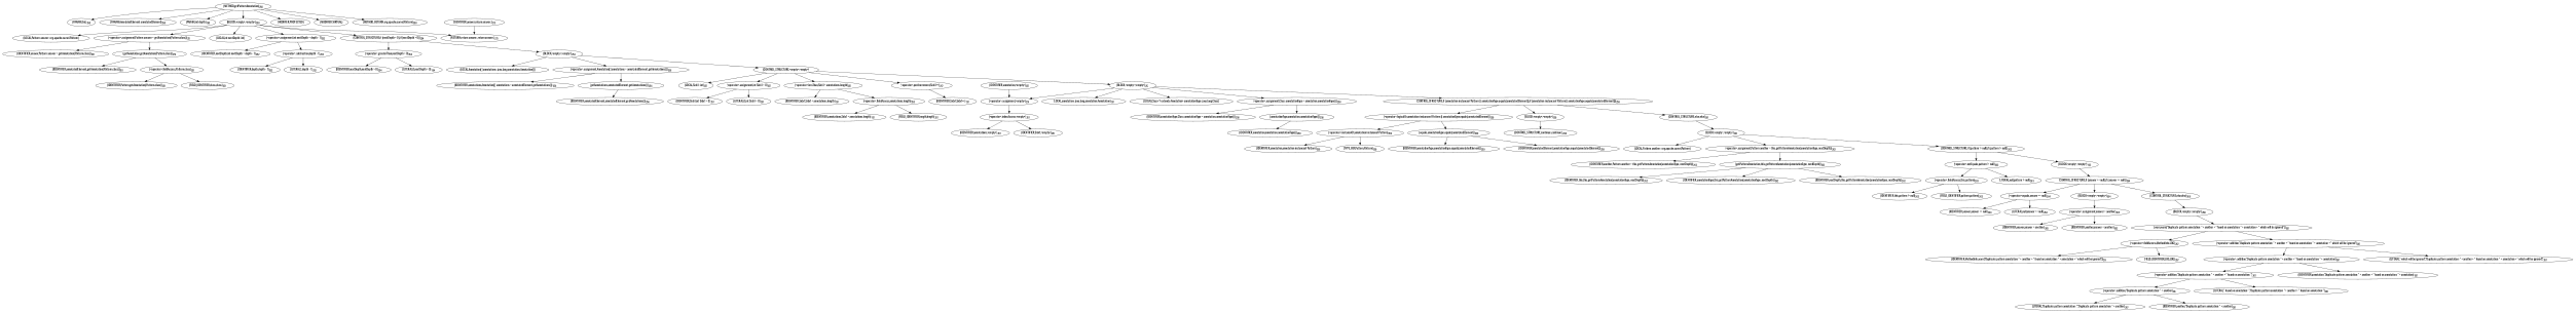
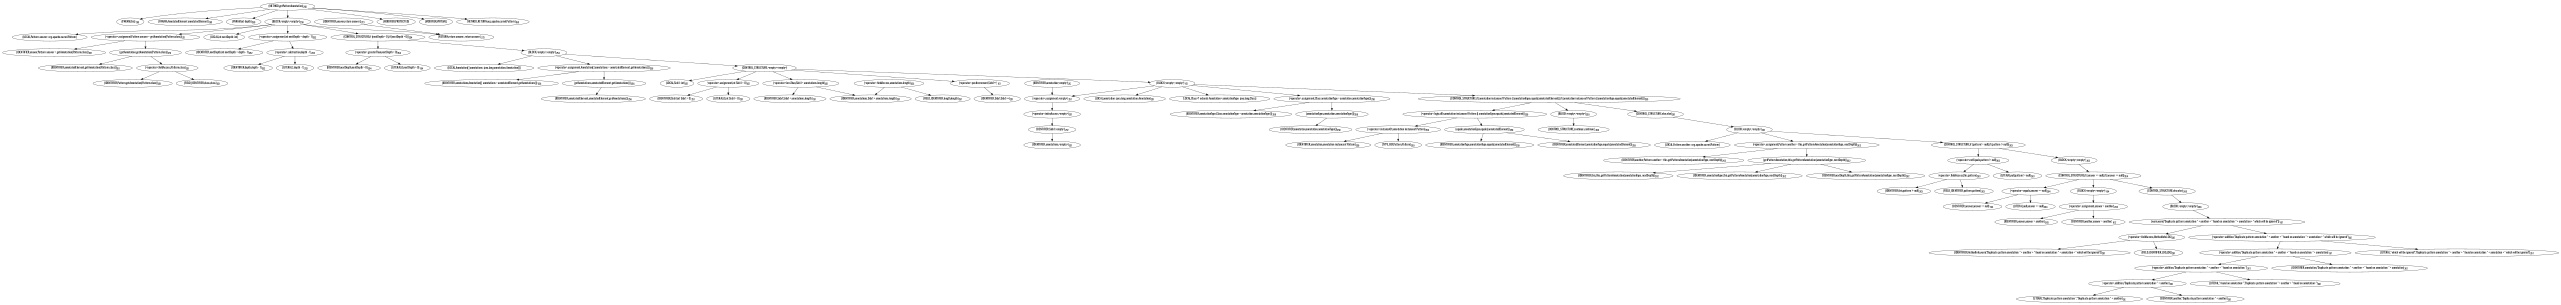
  digraph {
    fontname=Oswald
    node [fontname=Oswald]
    edge [fontname=Oswald]
    n1 [label=<(METHOD,getPatternAnnotation)<SUB>250</SUB>>]
    n2 [label=<(PARAM,this)<SUB>250</SUB>>]
    n3 [label=<(PARAM,AnnotatedElement annotatedElement)<SUB>250</SUB>>]
    n4 [label=<(PARAM,int depth)<SUB>250</SUB>>]
    n5 [label=<(BLOCK,&lt;empty&gt;,&lt;empty&gt;)<SUB>250</SUB>>]
    n6 [label=<(MODIFIER,PROTECTED)>]
    n7 [label=<(MODIFIER,VIRTUAL)>]
    n8 [label=<(METHOD_RETURN,org.apache.camel.Pattern)<SUB>350</SUB>>]
    n9 [label=<(LOCAL,Pattern answer: org.apache.camel.Pattern)>]
    n10 [label=<(&lt;operator&gt;.assignment,Pattern answer = getAnnotation(Pattern.class))<SUB>251</SUB>>]
    n11 [label=<(LOCAL,int nextDepth: int)>]
    n12 [label=<(&lt;operator&gt;.assignment,int nextDepth = depth - 1)<SUB>252</SUB>>]
    n13 [label=<(CONTROL_STRUCTURE,if (nextDepth &gt; 0),if (nextDepth &gt; 0))<SUB>254</SUB>>]
    n14 [label=<(RETURN,return answer;,return answer;)<SUB>273</SUB>>]
    n15 [label=<(IDENTIFIER,answer,Pattern answer = getAnnotation(Pattern.class))<SUB>251</SUB>>]
    n16 [label=<(getAnnotation,getAnnotation(Pattern.class))<SUB>251</SUB>>]
    n17 [label=<(IDENTIFIER,nextDepth,int nextDepth = depth - 1)<SUB>252</SUB>>]
    n18 [label=<(&lt;operator&gt;.subtraction,depth - 1)<SUB>202</SUB>>]
    n19 [label=<(&lt;operator&gt;.greaterThan,nextDepth &gt; 0)<SUB>254</SUB>>]
    n20 [label=<(BLOCK,&lt;empty&gt;,&lt;empty&gt;)<SUB>254</SUB>>]
    n21 [label=<(IDENTIFIER,annotatedElement,getAnnotation(Pattern.class))<SUB>251</SUB>>]
    n22 [label=<(&lt;operator&gt;.fieldAccess,Pattern.class)<SUB>251</SUB>>]
    n23 [label=<(IDENTIFIER,Pattern,getAnnotation(Pattern.class))<SUB>251</SUB>>]
    n24 [label=<(FIELD_IDENTIFIER,class,class)<SUB>251</SUB>>]
    n25 [label=<(IDENTIFIER,depth,depth - 1)<SUB>252</SUB>>]
    n26 [label=<(LITERAL,1,depth - 1)<SUB>252</SUB>>]
    n27 [label=<(IDENTIFIER,nextDepth,nextDepth &gt; 0)<SUB>254</SUB>>]
    n28 [label=<(LITERAL,0,nextDepth &gt; 0)<SUB>254</SUB>>]
    n29 [label=<(LOCAL,Annotation[] annotations: java.lang.annotation.Annotation[])>]
    n30 [label=<(&lt;operator&gt;.assignment,Annotation[] annotations = annotatedElement.getAnnotations())<SUB>256</SUB>>]
    n31 [label=<(CONTROL_STRUCTURE,&lt;empty&gt;,&lt;empty&gt;)>]
    n32 [label=<(IDENTIFIER,annotations,Annotation[] annotations = annotatedElement.getAnnotations())<SUB>256</SUB>>]
    n33 [label=<(getAnnotations,annotatedElement.getAnnotations())<SUB>256</SUB>>]
    n34 [label=<(LOCAL,$idx1: int)<SUB>257</SUB>>]
    n35 [label=<(&lt;operator&gt;.assignment,int $idx1 = 0)<SUB>257</SUB>>]
    n36 [label=<(&lt;operator&gt;.lessThan,$idx1 &lt; annotations.length)<SUB>257</SUB>>]
    n37 [label=<(&lt;operator&gt;.postIncrement,$idx1++)<SUB>257</SUB>>]
    n38 [label=<(BLOCK,&lt;empty&gt;,&lt;empty&gt;)<SUB>257</SUB>>]
    n39 [label=<(IDENTIFIER,annotatedElement,annotatedElement.getAnnotations())<SUB>256</SUB>>]
    n40 [label=<(IDENTIFIER,$idx1,int $idx1 = 0)<SUB>257</SUB>>]
    n41 [label=<(LITERAL,0,int $idx1 = 0)<SUB>257</SUB>>]
    n42 [label=<(IDENTIFIER,$idx1,$idx1 &lt; annotations.length)<SUB>257</SUB>>]
    n43 [label=<(&lt;operator&gt;.fieldAccess,annotations.length)<SUB>253</SUB>>]
    n44 [label=<(IDENTIFIER,$idx1,$idx1++)<SUB>257</SUB>>]
    n45 [label=<(LOCAL,annotation: java.lang.annotation.Annotation)<SUB>257</SUB>>]
    n46 [label=<(&lt;operator&gt;.assignment,&lt;empty&gt;)<SUB>257</SUB>>]
    n47 [label=<(LOCAL,Class&lt;? extends Annotation&gt; annotationType: java.lang.Class)>]
    n48 [label=<(&lt;operator&gt;.assignment,Class annotationType = annotation.annotationType())<SUB>258</SUB>>]
    n49 [label=<(CONTROL_STRUCTURE,if (annotation instanceof Pattern || annotationType.equals(annotatedElement)),if (annotation instanceof Pattern || annotationType.equals(annotatedElement)))<SUB>259</SUB>>]
    n50 [label=<(IDENTIFIER,annotations,$idx1 &lt; annotations.length)<SUB>257</SUB>>]
    n51 [label=<(FIELD_IDENTIFIER,length,length)<SUB>257</SUB>>]
    n52 [label=<(&lt;operator&gt;.indexAccess,&lt;empty&gt;)<SUB>257</SUB>>]
    n53 [label=<(IDENTIFIER,annotationType,Class annotationType = annotation.annotationType())<SUB>258</SUB>>]
    n54 [label=<(annotationType,annotation.annotationType())<SUB>258</SUB>>]
    n55 [label=<(&lt;operator&gt;.logicalOr,annotation instanceof Pattern || annotationType.equals(annotatedElement))<SUB>259</SUB>>]
    n56 [label=<(BLOCK,&lt;empty&gt;,&lt;empty&gt;)<SUB>259</SUB>>]
    n57 [label=<(CONTROL_STRUCTURE,else,else)<SUB>261</SUB>>]
    n58 [label=<(IDENTIFIER,annotation,&lt;empty&gt;)<SUB>257</SUB>>]
    n59 [label=<(IDENTIFIER,annotations,&lt;empty&gt;)<SUB>257</SUB>>]
    n60 [label=<(IDENTIFIER,$idx1,&lt;empty&gt;)<SUB>257</SUB>>]
    n61 [label=<(IDENTIFIER,annotation,annotation.annotationType())<SUB>258</SUB>>]
    n62 [label=<(&lt;operator&gt;.instanceOf,annotation instanceof Pattern)<SUB>259</SUB>>]
    n63 [label=<(equals,annotationType.equals(annotatedElement))<SUB>259</SUB>>]
    n64 [label=<(CONTROL_STRUCTURE,continue;,continue;)<SUB>260</SUB>>]
    n65 [label=<(BLOCK,&lt;empty&gt;,&lt;empty&gt;)<SUB>261</SUB>>]
    n66 [label=<(IDENTIFIER,annotation,annotation instanceof Pattern)<SUB>259</SUB>>]
    n67 [label=<(TYPE_REF,Pattern,Pattern)<SUB>259</SUB>>]
    n68 [label=<(IDENTIFIER,annotationType,annotationType.equals(annotatedElement))<SUB>259</SUB>>]
    n69 [label=<(IDENTIFIER,annotatedElement,annotationType.equals(annotatedElement))<SUB>259</SUB>>]
    n70 [label=<(LOCAL,Pattern another: org.apache.camel.Pattern)>]
    n71 [label=<(&lt;operator&gt;.assignment,Pattern another = this.getPatternAnnotation(annotationType, nextDepth))<SUB>262</SUB>>]
    n72 [label=<(CONTROL_STRUCTURE,if (pattern != null),if (pattern != null))<SUB>263</SUB>>]
    n73 [label=<(IDENTIFIER,another,Pattern another = this.getPatternAnnotation(annotationType, nextDepth))<SUB>262</SUB>>]
    n74 [label=<(getPatternAnnotation,this.getPatternAnnotation(annotationType, nextDepth))<SUB>262</SUB>>]
    n75 [label=<(&lt;operator&gt;.notEquals,pattern != null)<SUB>263</SUB>>]
    n76 [label=<(BLOCK,&lt;empty&gt;,&lt;empty&gt;)<SUB>263</SUB>>]
    n77 [label=<(IDENTIFIER,this,this.getPatternAnnotation(annotationType, nextDepth))<SUB>262</SUB>>]
    n78 [label=<(IDENTIFIER,annotationType,this.getPatternAnnotation(annotationType, nextDepth))<SUB>262</SUB>>]
    n79 [label=<(IDENTIFIER,nextDepth,this.getPatternAnnotation(annotationType, nextDepth))<SUB>262</SUB>>]
    n80 [label=<(&lt;operator&gt;.fieldAccess,this.pattern)<SUB>263</SUB>>]
    n81 [label=<(LITERAL,null,pattern != null)<SUB>263</SUB>>]
    n82 [label=<(CONTROL_STRUCTURE,if (answer == null),if (answer == null))<SUB>264</SUB>>]
    n83 [label=<(IDENTIFIER,this,pattern != null)<SUB>263</SUB>>]
    n84 [label=<(FIELD_IDENTIFIER,pattern,pattern)<SUB>263</SUB>>]
    n85 [label=<(&lt;operator&gt;.equals,answer == null)<SUB>264</SUB>>]
    n86 [label=<(BLOCK,&lt;empty&gt;,&lt;empty&gt;)<SUB>264</SUB>>]
    n87 [label=<(CONTROL_STRUCTURE,else,else)<SUB>266</SUB>>]
    n88 [label=<(IDENTIFIER,answer,answer == null)<SUB>264</SUB>>]
    n89 [label=<(LITERAL,null,answer == null)<SUB>264</SUB>>]
    n90 [label=<(&lt;operator&gt;.assignment,answer = another)<SUB>265</SUB>>]
    n91 [label=<(BLOCK,&lt;empty&gt;,&lt;empty&gt;)<SUB>266</SUB>>]
    n92 [label=<(IDENTIFIER,answer,answer = another)<SUB>265</SUB>>]
    n93 [label=<(IDENTIFIER,another,answer = another)<SUB>262</SUB>>]
    n94 [label=<(warn,warn(&quot;Duplicate pattern annotation: &quot; + another + &quot; found on annotation: &quot; + annotation + &quot; which will be ignored&quot;))<SUB>267</SUB>>]
    n95 [label=<(&lt;operator&gt;.fieldAccess,MethodInfo.LOG)<SUB>267</SUB>>]
    n96 [label=<(&lt;operator&gt;.addition,&quot;Duplicate pattern annotation: &quot; + another + &quot; found on annotation: &quot; + annotation + &quot; which will be ignored&quot;)<SUB>267</SUB>>]
    n97 [label=<(IDENTIFIER,MethodInfo,warn(&quot;Duplicate pattern annotation: &quot; + another + &quot; found on annotation: &quot; + annotation + &quot; which will be ignored&quot;))<SUB>267</SUB>>]
    n98 [label=<(FIELD_IDENTIFIER,LOG,LOG)<SUB>267</SUB>>]
    n99 [label=<(&lt;operator&gt;.addition,&quot;Duplicate pattern annotation: &quot; + another + &quot; found on annotation: &quot; + annotation)<SUB>267</SUB>>]
    n100 [label=<(LITERAL,&quot; which will be ignored&quot;,&quot;Duplicate pattern annotation: &quot; + another + &quot; found on annotation: &quot; + annotation + &quot; which will be ignored&quot;)<SUB>267</SUB>>]
    n101 [label=<(&lt;operator&gt;.addition,&quot;Duplicate pattern annotation: &quot; + another + &quot; found on annotation: &quot;)<SUB>267</SUB>>]
    n102 [label=<(IDENTIFIER,annotation,&quot;Duplicate pattern annotation: &quot; + another + &quot; found on annotation: &quot; + annotation)<SUB>267</SUB>>]
    n103 [label=<(&lt;operator&gt;.addition,&quot;Duplicate pattern annotation: &quot; + another)<SUB>267</SUB>>]
    n104 [label=<(LITERAL,&quot; found on annotation: &quot;,&quot;Duplicate pattern annotation: &quot; + another + &quot; found on annotation: &quot;)<SUB>267</SUB>>]
    n105 [label=<(LITERAL,&quot;Duplicate pattern annotation: &quot;,&quot;Duplicate pattern annotation: &quot; + another)<SUB>267</SUB>>]
    n106 [label=<(IDENTIFIER,another,&quot;Duplicate pattern annotation: &quot; + another)<SUB>267</SUB>>]
    n107 [label=<(IDENTIFIER,answer,return answer;)<SUB>273</SUB>>]
    n1 -> n2
    n1 -> n3
    n1 -> n4
    n1 -> n5
    n1 -> n6
    n1 -> n7
    n1 -> n8
    n5 -> n9
    n5 -> n10
    n5 -> n11
    n5 -> n12
    n5 -> n13
    n5 -> n14
    n10 -> n15
    n10 -> n16
    n12 -> n17
    n12 -> n18
    n13 -> n19
    n13 -> n20
    n16 -> n21
    n16 -> n22
    n18 -> n25
    n18 -> n26
    n19 -> n27
    n19 -> n28
    n20 -> n29
    n20 -> n30
    n20 -> n31
    n22 -> n23
    n22 -> n24
    n30 -> n32
    n30 -> n33
    n31 -> n34
    n31 -> n35
    n31 -> n36
    n31 -> n37
    n31 -> n38
    n33 -> n39
    n35 -> n40
    n35 -> n41
    n36 -> n42
-   n36 -> n43
+   n36 -> n50
    n37 -> n44
    n38 -> n45
    n38 -> n46
    n38 -> n47
    n38 -> n48
    n38 -> n49
    n43 -> n50
    n43 -> n51
    n46 -> n52
    n48 -> n53
    n48 -> n54
    n49 -> n55
    n49 -> n56
    n49 -> n57
-   n52 -> n59
+   n60 -> n59
    n52 -> n60
    n54 -> n61
    n55 -> n62
    n55 -> n63
    n56 -> n64
    n57 -> n65
    n58 -> n46
    n62 -> n66
    n62 -> n67
    n63 -> n68
    n63 -> n69
    n65 -> n70
    n65 -> n71
    n65 -> n72
    n71 -> n73
    n71 -> n74
    n72 -> n75
    n72 -> n76
    n74 -> n77
    n74 -> n78
    n74 -> n79
    n75 -> n80
    n75 -> n81
    n76 -> n82
    n80 -> n83
    n80 -> n84
    n82 -> n85
    n82 -> n86
    n82 -> n87
    n85 -> n88
    n85 -> n89
    n86 -> n90
    n87 -> n91
    n90 -> n92
    n90 -> n93
    n91 -> n94
    n94 -> n95
    n94 -> n96
    n95 -> n97
    n95 -> n98
    n96 -> n99
    n96 -> n100
    n99 -> n101
    n99 -> n102
    n101 -> n103
    n101 -> n104
    n103 -> n105
    n103 -> n106
    n107 -> n14
  }
